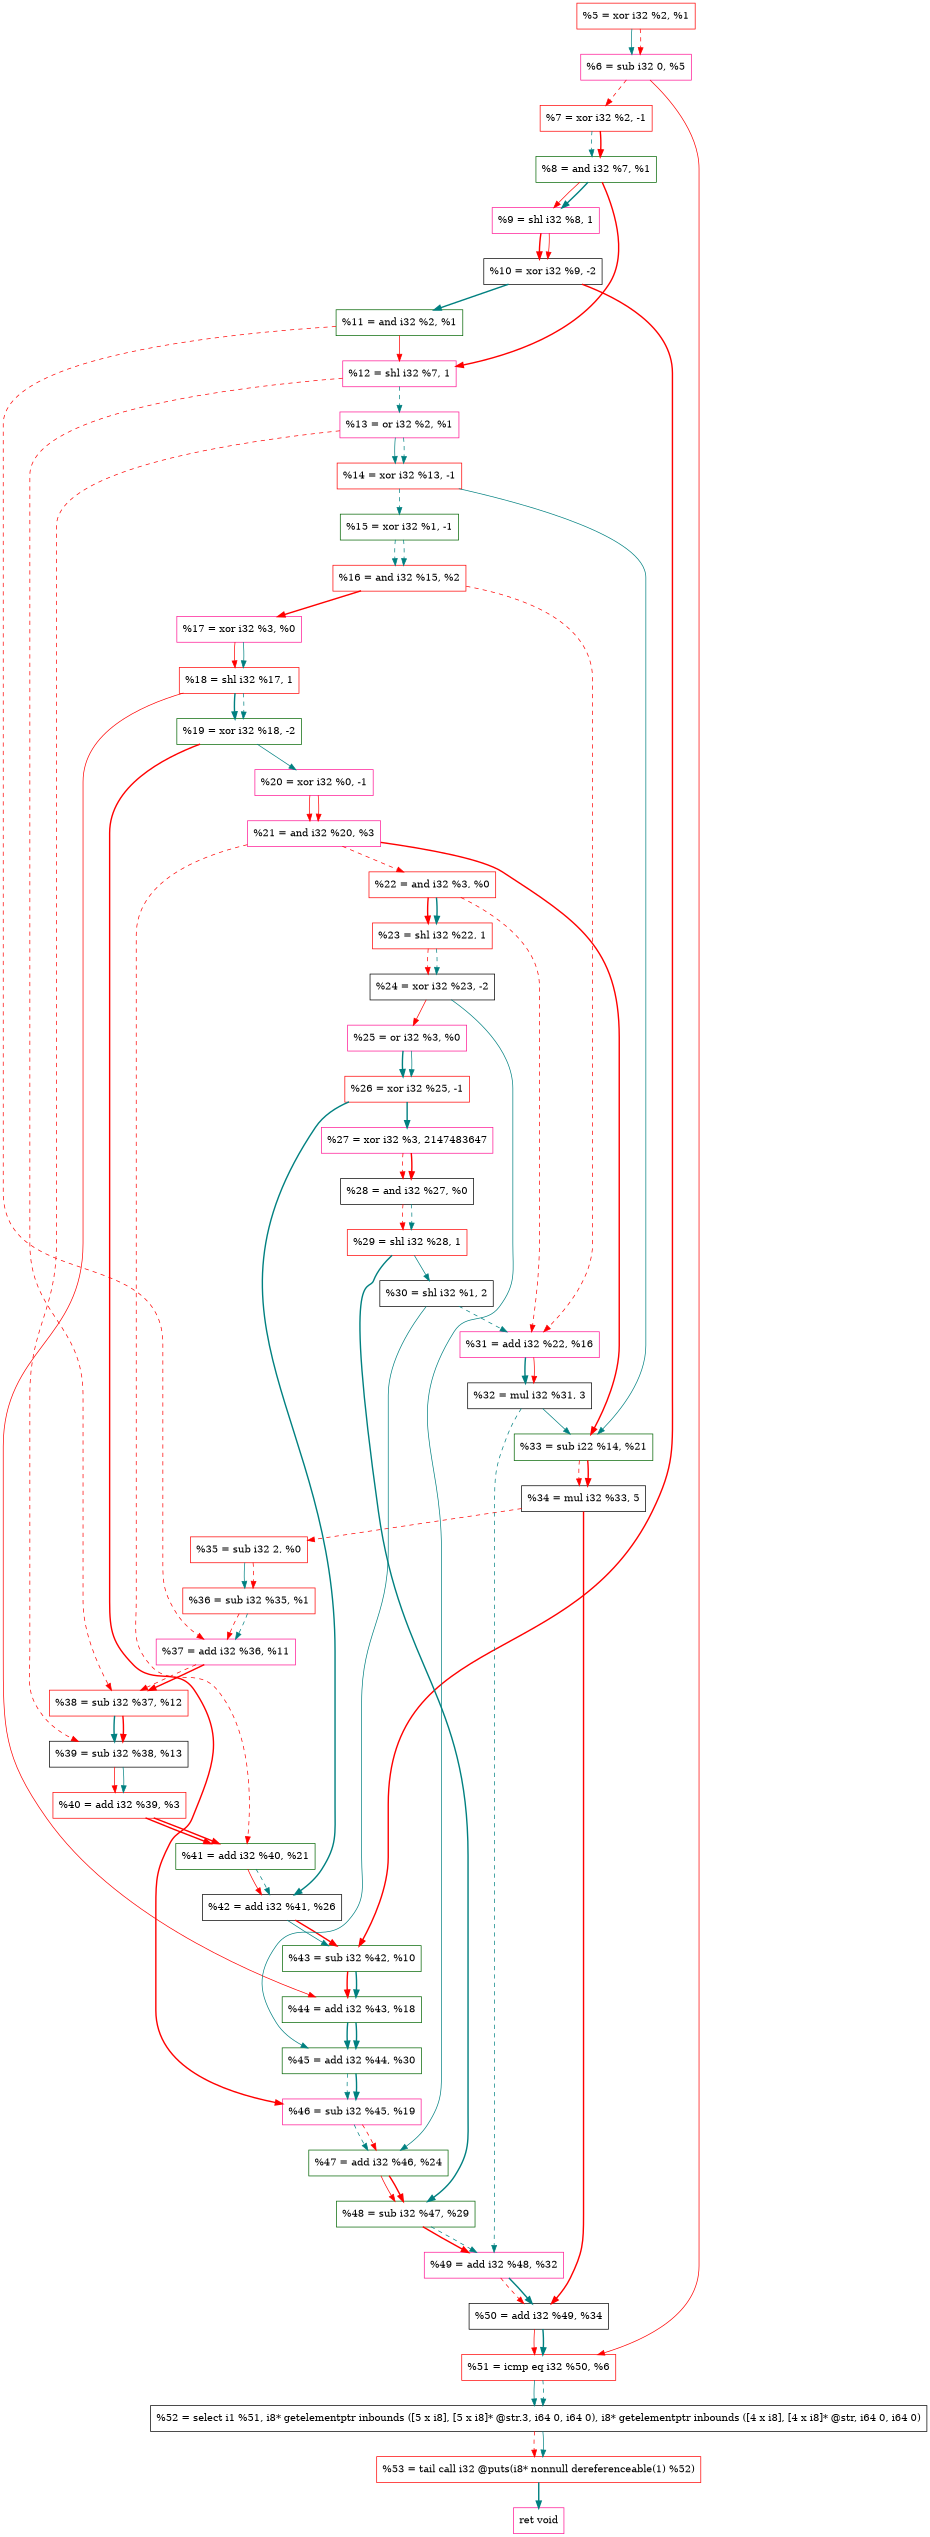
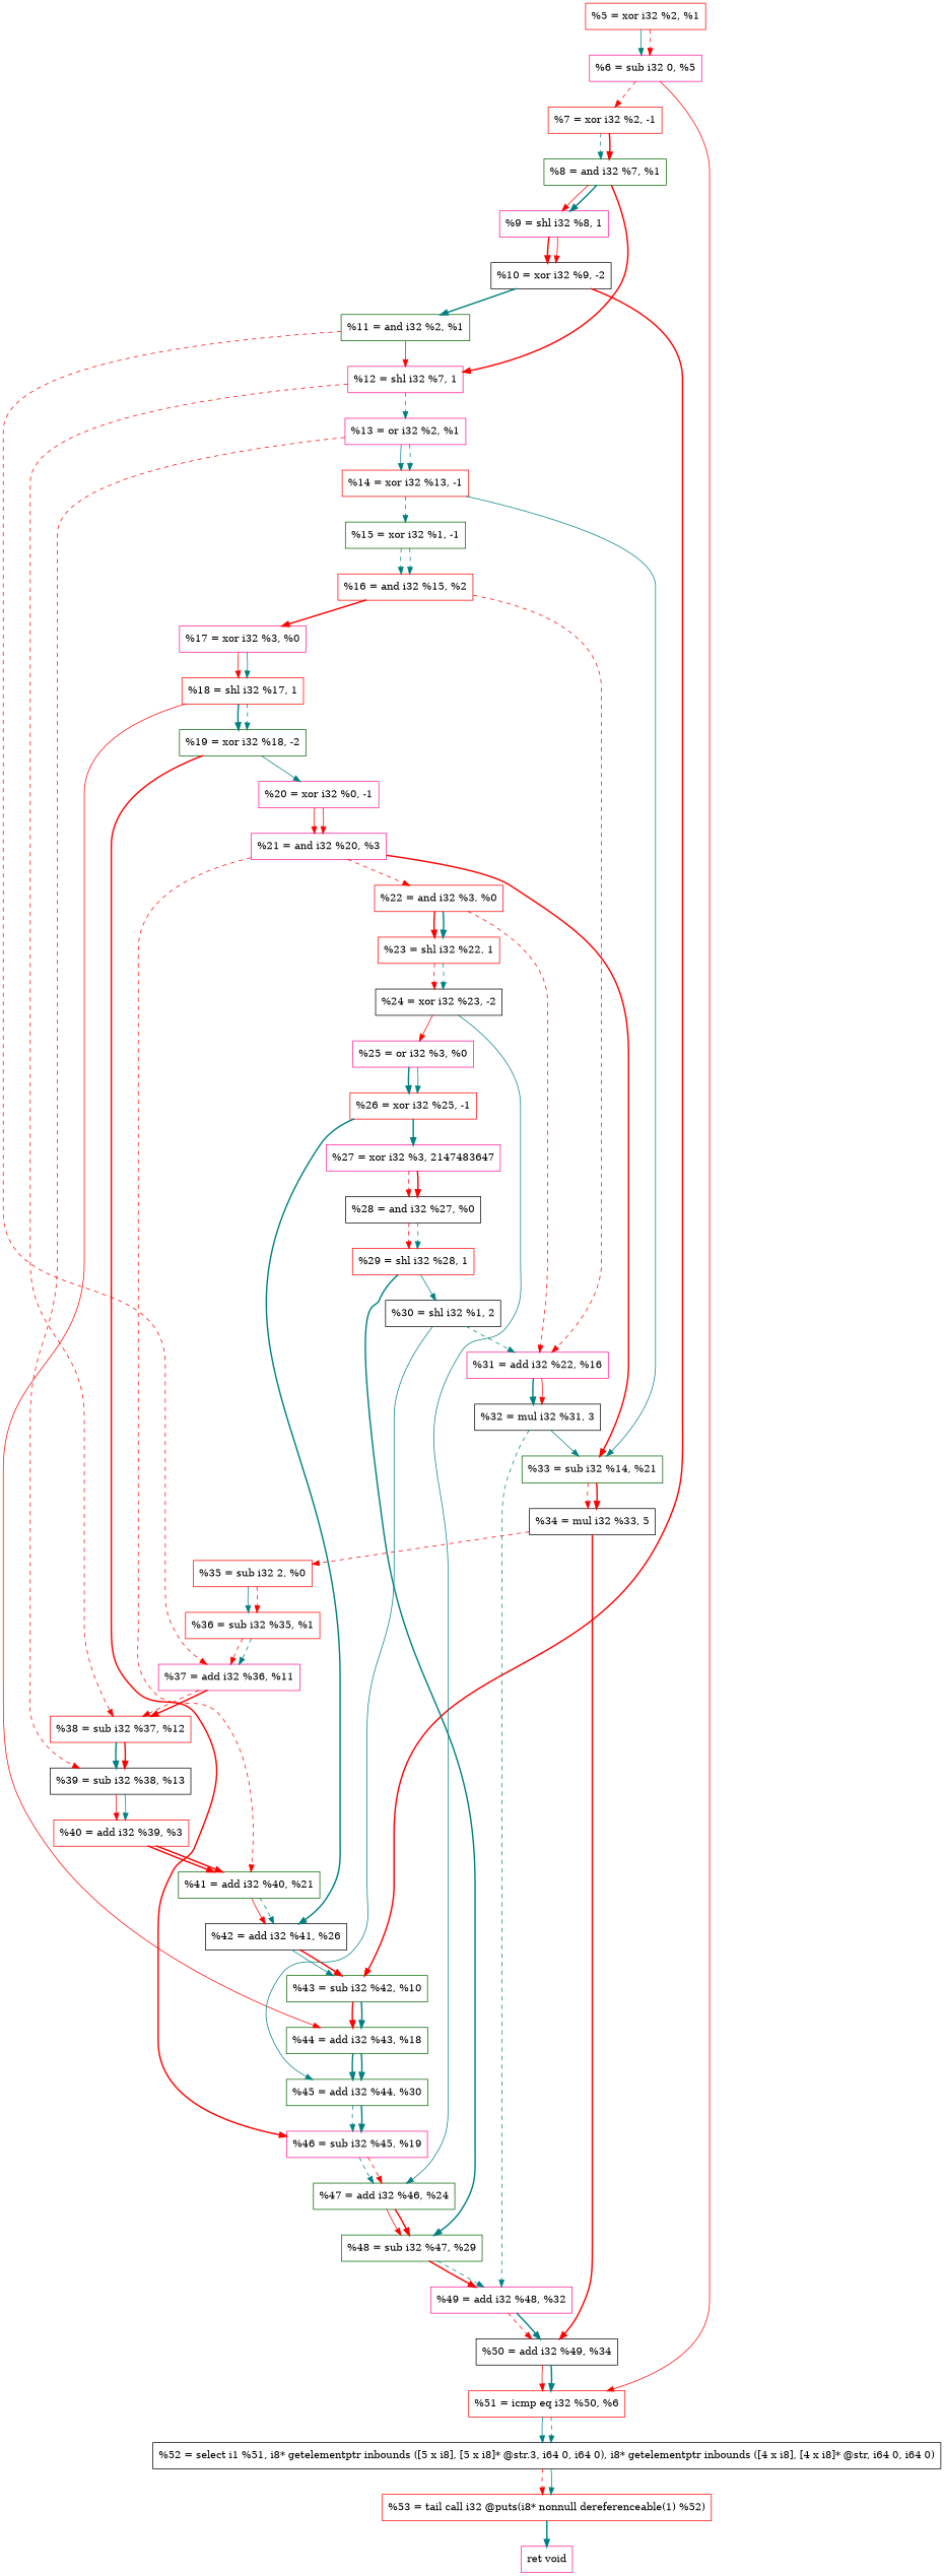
  digraph {
    node [color=red shape=record]
    edge [color=red style=dashed]
    n1 [label="  %5 = xor i32 %2, %1"]
    n2 [color=deeppink label="  %6 = sub i32 0, %5"]
    n3 [label="  %7 = xor i32 %2, -1"]
    n4 [label="  %51 = icmp eq i32 %50, %6"]
    n5 [color=darkgreen label="  %8 = and i32 %7, %1"]
    n6 [color=black label="  %52 = select i1 %51, i8* getelementptr inbounds ([5 x i8], [5 x i8]* @str.3, i64 0, i64 0), i8* getelementptr inbounds ([4 x i8], [4 x i8]* @str, i64 0, i64 0)"]
    n7 [color=deeppink label="  %12 = shl i32 %7, 1"]
    n8 [color=deeppink label="  %9 = shl i32 %8, 1"]
    n9 [color=deeppink label="  %13 = or i32 %2, %1"]
    n10 [label="  %38 = sub i32 %37, %12"]
    n11 [color=black label="  %10 = xor i32 %9, -2"]
    n12 [color=darkgreen label="  %11 = and i32 %2, %1"]
    n13 [color=darkgreen label="  %43 = sub i32 %42, %10"]
    n14 [color=deeppink label="  %37 = add i32 %36, %11"]
    n15 [color=darkgreen label="  %44 = add i32 %43, %18"]
    n16 [label="  %14 = xor i32 %13, -1"]
    n17 [color=black label="  %39 = sub i32 %38, %13"]
    n18 [color=darkgreen label="  %15 = xor i32 %1, -1"]
-   n19 [color=darkgreen label="%33 = sub i22 %14, %21"]
+   n19 [color=darkgreen label="  %33 = sub i32 %14, %21"]
    n20 [label="  %40 = add i32 %39, %3"]
    n21 [label="  %16 = and i32 %15, %2"]
    n22 [color=black label="  %34 = mul i32 %33, 5"]
    n23 [color=deeppink label="  %17 = xor i32 %3, %0"]
    n24 [color=deeppink label="  %31 = add i32 %22, %16"]
    n25 [label="  %18 = shl i32 %17, 1"]
    n26 [color=black label="  %32 = mul i32 %31, 3"]
    n27 [color=darkgreen label="  %19 = xor i32 %18, -2"]
    n28 [color=deeppink label="  %20 = xor i32 %0, -1"]
    n29 [color=deeppink label="  %46 = sub i32 %45, %19"]
    n30 [color=darkgreen label="  %45 = add i32 %44, %30"]
    n31 [color=deeppink label="  %21 = and i32 %20, %3"]
    n32 [color=darkgreen label="  %47 = add i32 %46, %24"]
    n33 [label="  %22 = and i32 %3, %0"]
    n34 [color=darkgreen label="  %41 = add i32 %40, %21"]
    n35 [label="  %23 = shl i32 %22, 1"]
    n36 [color=black label="  %42 = add i32 %41, %26"]
    n37 [color=black label="  %24 = xor i32 %23, -2"]
    n38 [color=deeppink label="  %25 = or i32 %3, %0"]
    n39 [label="  %26 = xor i32 %25, -1"]
    n40 [color=darkgreen label="  %48 = sub i32 %47, %29"]
    n41 [color=deeppink label="  %27 = xor i32 %3, 2147483647"]
    n42 [color=black label="  %28 = and i32 %27, %0"]
    n43 [label="  %29 = shl i32 %28, 1"]
    n44 [color=black label="  %30 = shl i32 %1, 2"]
    n45 [color=deeppink label="  %49 = add i32 %48, %32"]
    n46 [color=black label="  %50 = add i32 %49, %34"]
    n47 [label="  %35 = sub i32 2, %0"]
    n48 [label="  %36 = sub i32 %35, %1"]
    n49 [label="  %53 = tail call i32 @puts(i8* nonnull dereferenceable(1) %52)"]
    n50 [color=deeppink label="  ret void"]
    n1 -> n2 [color=teal style=solid]
    n1 -> n2
    n2 -> n3
    n2 -> n4 [style=solid]
    n3 -> n5 [color=teal]
    n3 -> n5 [style=bold]
    n4 -> n6 [color=teal style=solid]
    n4 -> n6 [color=teal]
    n5 -> n7 [style=bold]
    n5 -> n8 [style=solid]
    n5 -> n8 [color=teal style=bold]
    n6 -> n49
    n6 -> n49 [color=teal style=solid]
    n7 -> n9 [color=teal]
    n7 -> n10
    n8 -> n11 [style=bold]
    n8 -> n11 [style=solid]
    n9 -> n16 [color=teal style=solid]
    n9 -> n16 [color=teal]
    n9 -> n17
    n10 -> n17 [color=teal style=bold]
    n10 -> n17 [style=bold]
    n11 -> n12 [color=teal style=bold]
    n11 -> n13 [style=bold]
    n12 -> n7 [style=solid]
    n12 -> n14
    n13 -> n15 [style=bold]
    n13 -> n15 [color=teal style=bold]
    n14 -> n10
    n14 -> n10 [style=bold]
    n15 -> n30 [color=teal style=bold]
    n15 -> n30 [color=teal style=bold]
    n16 -> n18 [color=teal]
    n16 -> n19 [color=teal style=solid]
    n17 -> n20 [style=solid]
    n17 -> n20 [color=teal style=solid]
    n18 -> n21 [color=teal]
    n18 -> n21 [color=teal]
    n19 -> n22
    n19 -> n22 [style=bold]
    n20 -> n34 [style=bold]
    n20 -> n34 [style=bold]
    n21 -> n23 [style=bold]
    n21 -> n24
    n22 -> n46 [style=bold]
    n22 -> n47
    n23 -> n25 [style=solid]
    n23 -> n25 [color=teal style=solid]
    n24 -> n26 [color=teal style=bold]
    n24 -> n26 [style=solid]
    n25 -> n15 [style=solid]
    n25 -> n27 [color=teal style=bold]
    n25 -> n27 [color=teal]
    n26 -> n19 [color=teal style=solid]
    n26 -> n45 [color=teal]
    n27 -> n28 [color=teal style=solid]
    n27 -> n29 [style=bold]
    n28 -> n31 [style=solid]
    n28 -> n31 [style=solid]
    n29 -> n32 [color=teal]
    n29 -> n32
    n30 -> n29 [color=teal]
    n30 -> n29 [color=teal style=bold]
    n31 -> n19 [style=bold]
    n31 -> n33
    n31 -> n34
    n32 -> n40 [style=solid]
    n32 -> n40 [style=bold]
    n33 -> n24
    n33 -> n35 [style=bold]
    n33 -> n35 [color=teal style=bold]
    n34 -> n36 [style=solid]
    n34 -> n36 [color=teal]
    n35 -> n37
    n35 -> n37 [color=teal]
    n36 -> n13 [color=teal style=solid]
    n36 -> n13 [style=bold]
    n37 -> n32 [color=teal style=solid]
    n37 -> n38 [style=solid]
    n38 -> n39 [color=teal style=bold]
    n38 -> n39 [color=teal style=solid]
    n39 -> n36 [color=teal style=bold]
    n39 -> n41 [color=teal style=bold]
    n40 -> n45 [style=bold]
    n40 -> n45 [color=teal]
    n41 -> n42
    n41 -> n42 [style=bold]
    n42 -> n43
    n42 -> n43 [color=teal]
    n43 -> n40 [color=teal style=bold]
    n43 -> n44 [color=teal style=solid]
    n44 -> n24 [color=teal]
    n44 -> n30 [color=teal style=solid]
    n45 -> n46
    n45 -> n46 [color=teal style=bold]
    n46 -> n4 [style=solid]
    n46 -> n4 [color=teal style=bold]
    n47 -> n48 [color=teal style=solid]
    n47 -> n48
    n48 -> n14
    n48 -> n14 [color=teal]
    n49 -> n50 [color=teal style=bold]
  }
